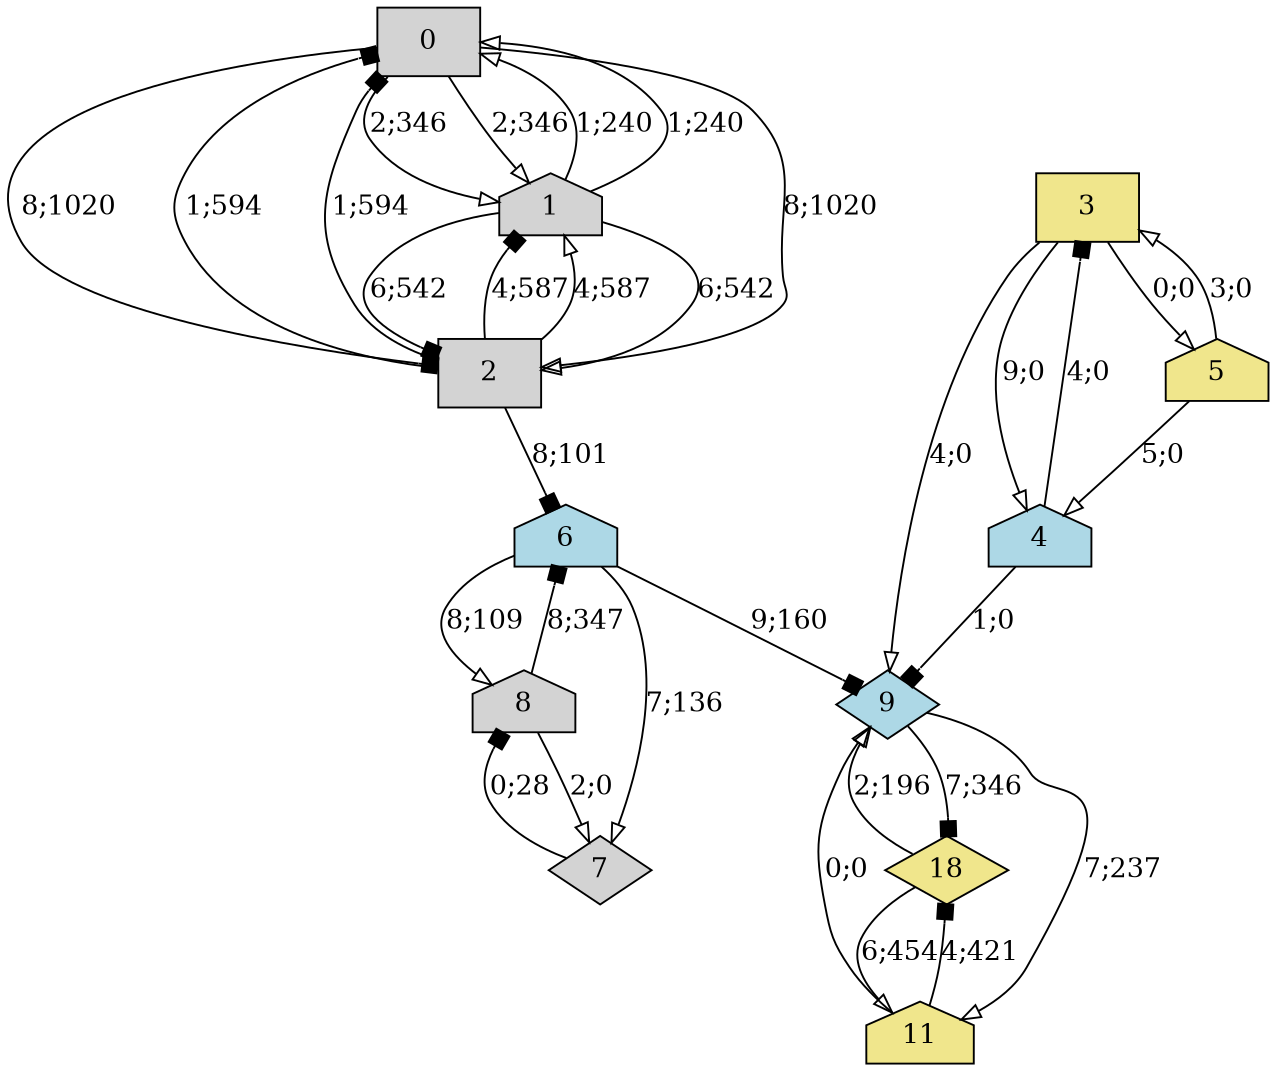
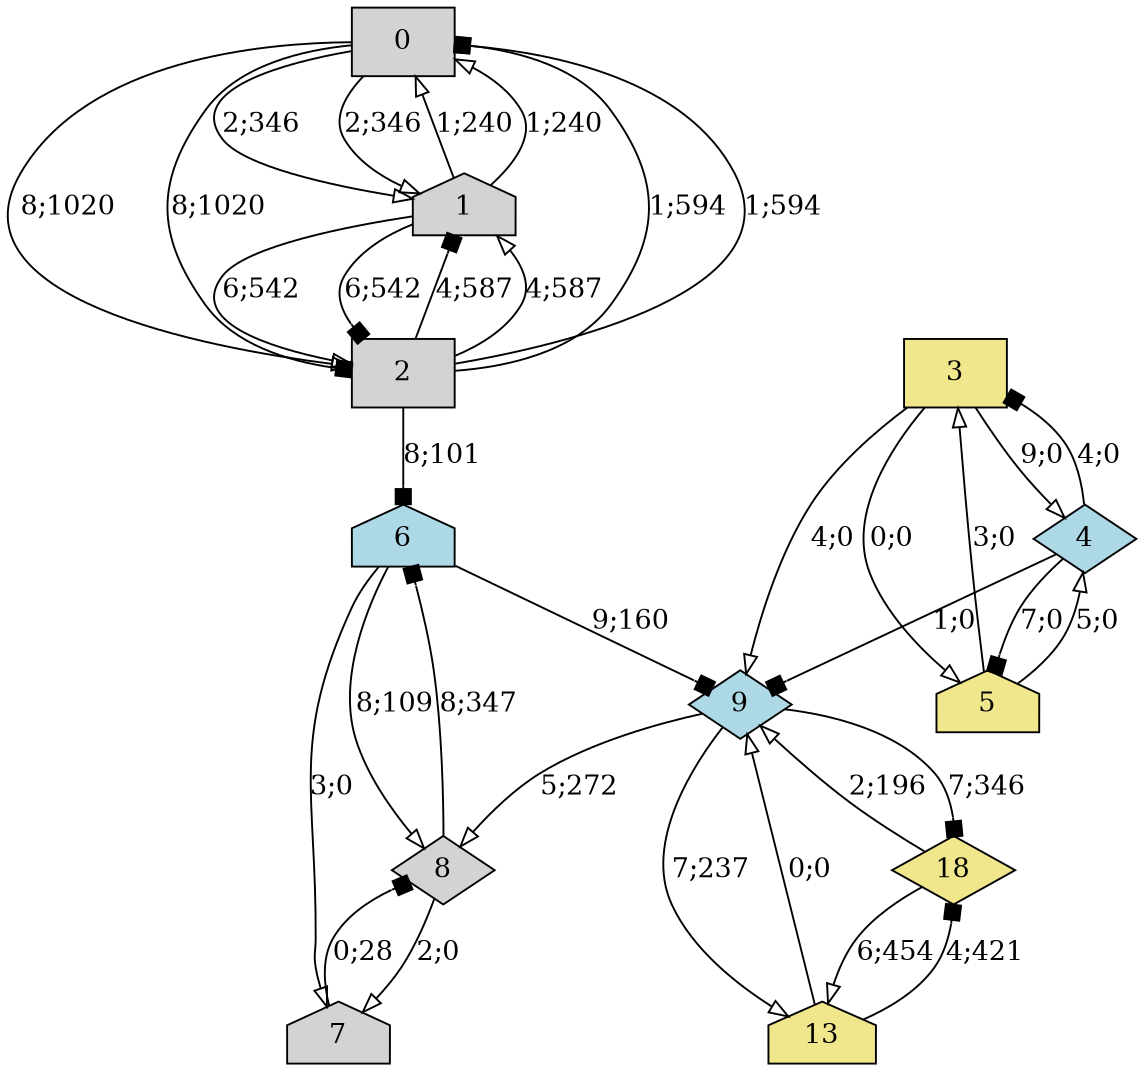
  digraph {
    node [fillcolor=lightgrey shape=house style=filled]
    edge [arrowhead=onormal color=black]
    0 [shape=box]
    1
    2 [shape=box]
    6 [fillcolor=lightblue]
    9 [fillcolor=lightblue shape=diamond]
-   8
+   8 [shape=diamond]
    n7 [fillcolor=khaki label=18 shape=diamond]
-   11 [fillcolor=khaki]
-   7 [shape=diamond]
+   11 [fillcolor=khaki label=13]
+   7
    3 [fillcolor=khaki shape=box]
-   4 [fillcolor=lightblue]
+   4 [fillcolor=lightblue shape=diamond]
    5 [fillcolor=khaki]
    0 -> 1 [label="2;346"]
    0 -> 1 [label="2;346"]
    0 -> 2 [label="8;1020"]
    0 -> 2 [arrowhead=box label="8;1020"]
    1 -> 0 [label="1;240"]
    1 -> 0 [label="1;240"]
    1 -> 2 [label="6;542"]
    1 -> 2 [arrowhead=box label="6;542"]
    2 -> 0 [arrowhead=box label="1;594"]
    2 -> 0 [arrowhead=box label="1;594"]
    2 -> 1 [arrowhead=box label="4;587"]
    2 -> 1 [label="4;587"]
    2 -> 6 [arrowhead=box label="8;101"]
    6 -> 9 [arrowhead=box label="9;160"]
    6 -> 8 [label="8;109"]
-   6 -> 7 [label="7;136"]
+   6 -> 7 [label="3;0"]
+   9 -> 8 [label="5;272"]
    9 -> n7 [arrowhead=box label="7;346"]
    9 -> 11 [label="7;237"]
    8 -> 6 [arrowhead=box label="8;347"]
    8 -> 7 [label="2;0"]
    n7 -> 9 [label="2;196"]
    n7 -> 11 [label="6;454"]
    11 -> 9 [label="0;0"]
    11 -> n7 [arrowhead=box label="4;421"]
    7 -> 8 [arrowhead=box label="0;28"]
    3 -> 9 [label="4;0"]
    3 -> 4 [label="9;0"]
    3 -> 5 [label="0;0"]
    4 -> 9 [arrowhead=box label="1;0"]
    4 -> 3 [arrowhead=box label="4;0"]
+   4 -> 5 [arrowhead=box label="7;0"]
    5 -> 3 [label="3;0"]
    5 -> 4 [label="5;0"]
  }
